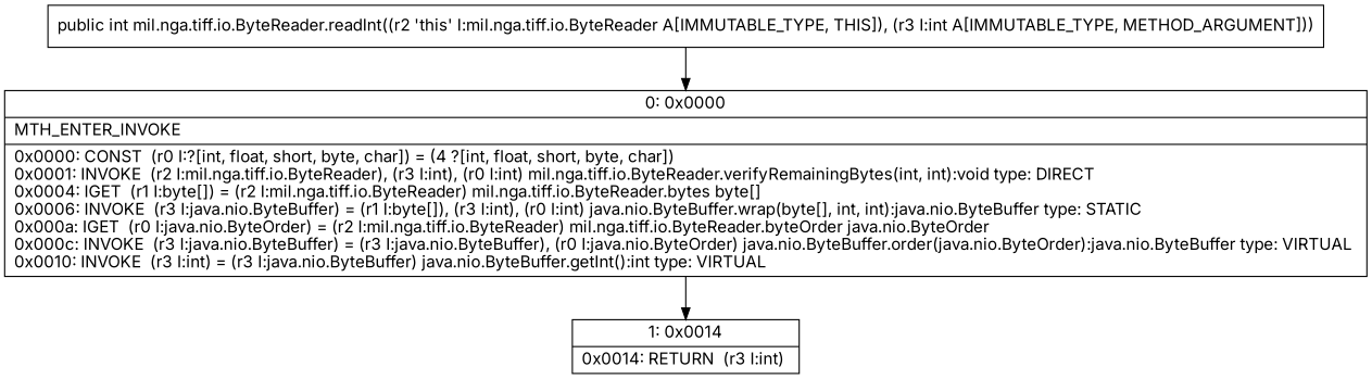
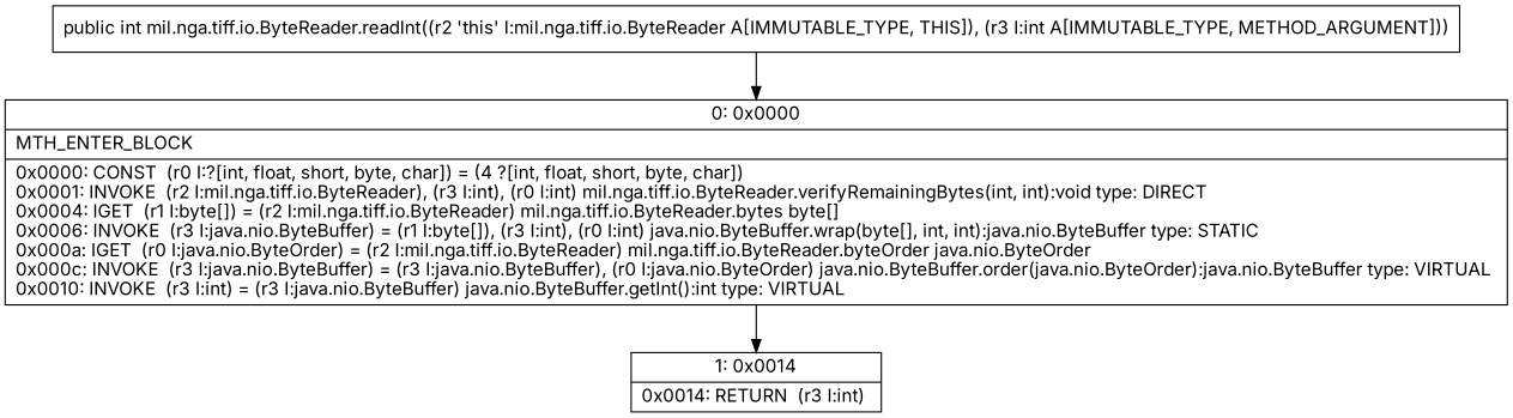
  digraph {
    fontname=Inter
    node [shape=record fontname=Inter]
    edge [fontname=Inter]
-   n1 [label="{0\:\ 0x0000|MTH_ENTER_INVOKE\l|0x0000: CONST  (r0 I:?[int, float, short, byte, char]) = (4 ?[int, float, short, byte, char]) \l0x0001: INVOKE  (r2 I:mil.nga.tiff.io.ByteReader), (r3 I:int), (r0 I:int) mil.nga.tiff.io.ByteReader.verifyRemainingBytes(int, int):void type: DIRECT \l0x0004: IGET  (r1 I:byte[]) = (r2 I:mil.nga.tiff.io.ByteReader) mil.nga.tiff.io.ByteReader.bytes byte[] \l0x0006: INVOKE  (r3 I:java.nio.ByteBuffer) = (r1 I:byte[]), (r3 I:int), (r0 I:int) java.nio.ByteBuffer.wrap(byte[], int, int):java.nio.ByteBuffer type: STATIC \l0x000a: IGET  (r0 I:java.nio.ByteOrder) = (r2 I:mil.nga.tiff.io.ByteReader) mil.nga.tiff.io.ByteReader.byteOrder java.nio.ByteOrder \l0x000c: INVOKE  (r3 I:java.nio.ByteBuffer) = (r3 I:java.nio.ByteBuffer), (r0 I:java.nio.ByteOrder) java.nio.ByteBuffer.order(java.nio.ByteOrder):java.nio.ByteBuffer type: VIRTUAL \l0x0010: INVOKE  (r3 I:int) = (r3 I:java.nio.ByteBuffer) java.nio.ByteBuffer.getInt():int type: VIRTUAL \l}"]
+   n1 [label="{0\:\ 0x0000|MTH_ENTER_BLOCK\l|0x0000: CONST  (r0 I:?[int, float, short, byte, char]) = (4 ?[int, float, short, byte, char]) \l0x0001: INVOKE  (r2 I:mil.nga.tiff.io.ByteReader), (r3 I:int), (r0 I:int) mil.nga.tiff.io.ByteReader.verifyRemainingBytes(int, int):void type: DIRECT \l0x0004: IGET  (r1 I:byte[]) = (r2 I:mil.nga.tiff.io.ByteReader) mil.nga.tiff.io.ByteReader.bytes byte[] \l0x0006: INVOKE  (r3 I:java.nio.ByteBuffer) = (r1 I:byte[]), (r3 I:int), (r0 I:int) java.nio.ByteBuffer.wrap(byte[], int, int):java.nio.ByteBuffer type: STATIC \l0x000a: IGET  (r0 I:java.nio.ByteOrder) = (r2 I:mil.nga.tiff.io.ByteReader) mil.nga.tiff.io.ByteReader.byteOrder java.nio.ByteOrder \l0x000c: INVOKE  (r3 I:java.nio.ByteBuffer) = (r3 I:java.nio.ByteBuffer), (r0 I:java.nio.ByteOrder) java.nio.ByteBuffer.order(java.nio.ByteOrder):java.nio.ByteBuffer type: VIRTUAL \l0x0010: INVOKE  (r3 I:int) = (r3 I:java.nio.ByteBuffer) java.nio.ByteBuffer.getInt():int type: VIRTUAL \l}"]
    n2 [label="{1\:\ 0x0014|0x0014: RETURN  (r3 I:int) \l}"]
    n3 [label="{public int mil.nga.tiff.io.ByteReader.readInt((r2 'this' I:mil.nga.tiff.io.ByteReader A[IMMUTABLE_TYPE, THIS]), (r3 I:int A[IMMUTABLE_TYPE, METHOD_ARGUMENT])) }"]
    n1 -> n2
    n3 -> n1
  }
